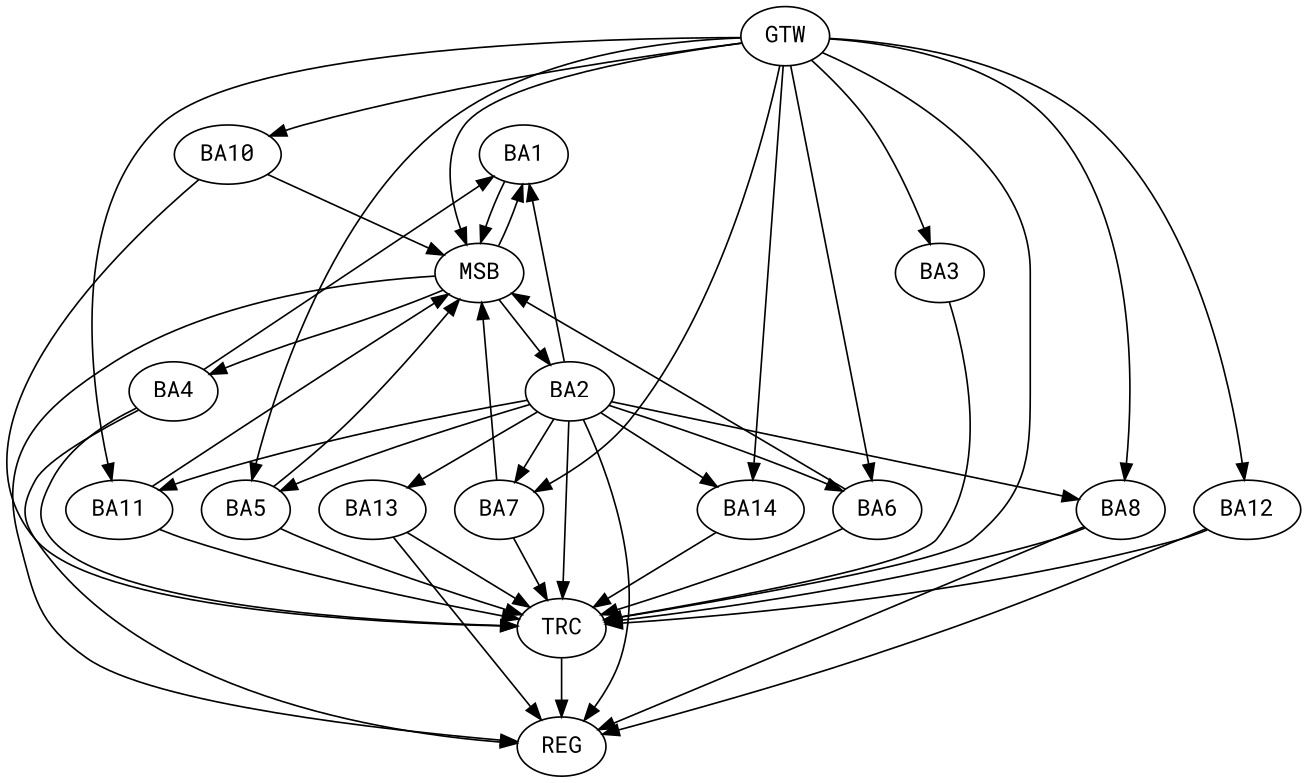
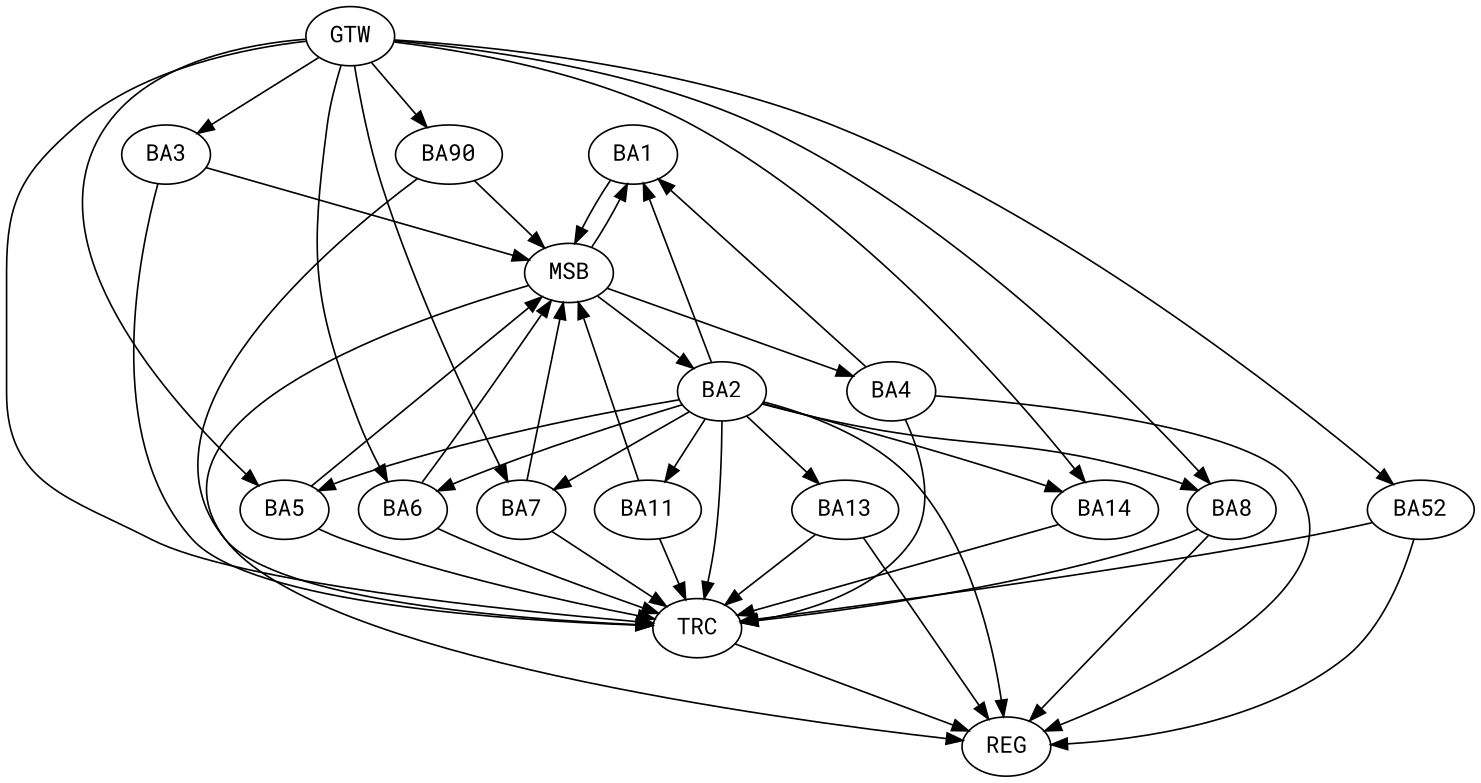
  strict digraph {
    fontname="Roboto Mono"
    node [fontname="Roboto Mono"]
    edge [fontname="Roboto Mono"]
    n1 [label=BA1]
    n2 [label=MSB]
    n3 [label=BA2]
    n4 [label=REG]
    n5 [label=BA4]
    n6 [label=TRC]
    n7 [label=BA5]
    n8 [label=BA6]
    n9 [label=BA7]
    n10 [label=BA8]
    n11 [label=BA11]
    n12 [label=BA13]
    n13 [label=BA14]
-   n14 [label=BA10]
+   n14 [label=BA90]
    n15 [label=BA3]
-   n16 [label=BA12]
+   n16 [label=BA52]
    n17 [label=GTW]
    n1 -> n2
    n2 -> n1
    n2 -> n3
    n2 -> n4
    n2 -> n5
    n3 -> n1
    n3 -> n4
    n3 -> n6
    n3 -> n7
    n3 -> n8
    n3 -> n9
    n3 -> n10
    n3 -> n11
    n3 -> n12
    n3 -> n13
    n5 -> n1
    n5 -> n4
    n5 -> n6
    n6 -> n4
    n7 -> n2
    n7 -> n6
    n8 -> n2
    n8 -> n6
    n9 -> n2
    n9 -> n6
    n10 -> n4
    n10 -> n6
    n11 -> n2
    n11 -> n6
    n12 -> n4
    n12 -> n6
    n13 -> n6
    n14 -> n2
    n14 -> n6
-   n17 -> n2
+   n15 -> n2
    n15 -> n6
    n16 -> n4
    n16 -> n6
    n17 -> n6
    n17 -> n7
    n17 -> n8
    n17 -> n9
    n17 -> n10
-   n17 -> n11
    n17 -> n13
    n17 -> n14
    n17 -> n15
    n17 -> n16
  }
